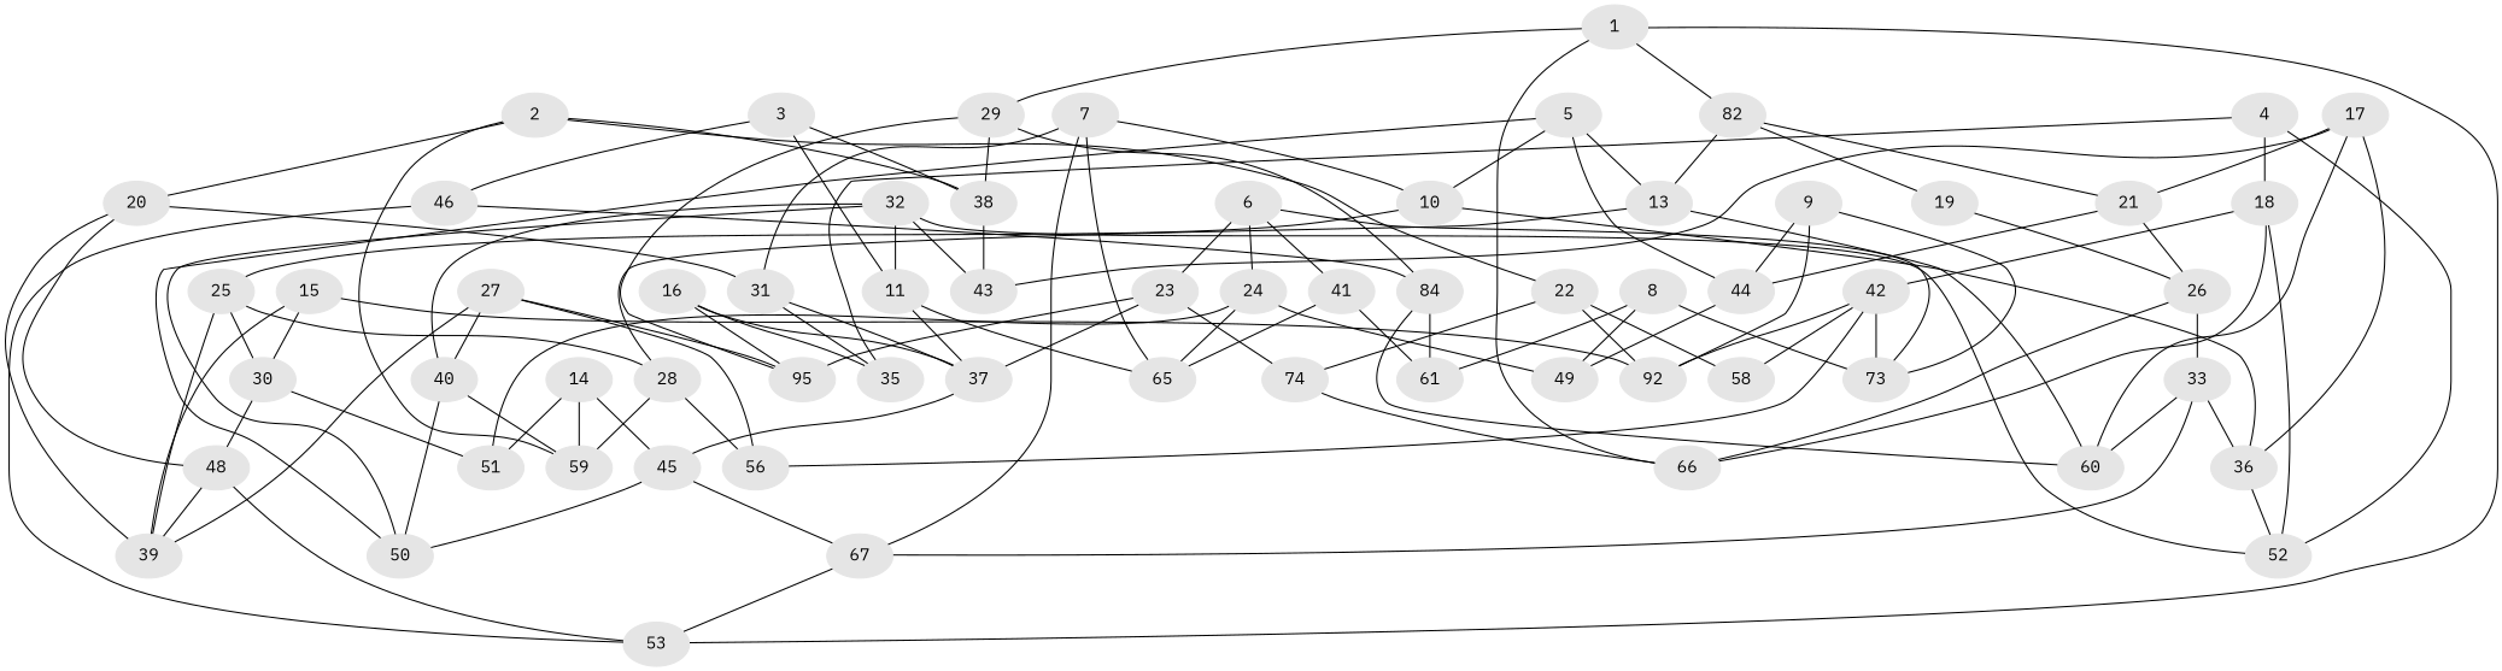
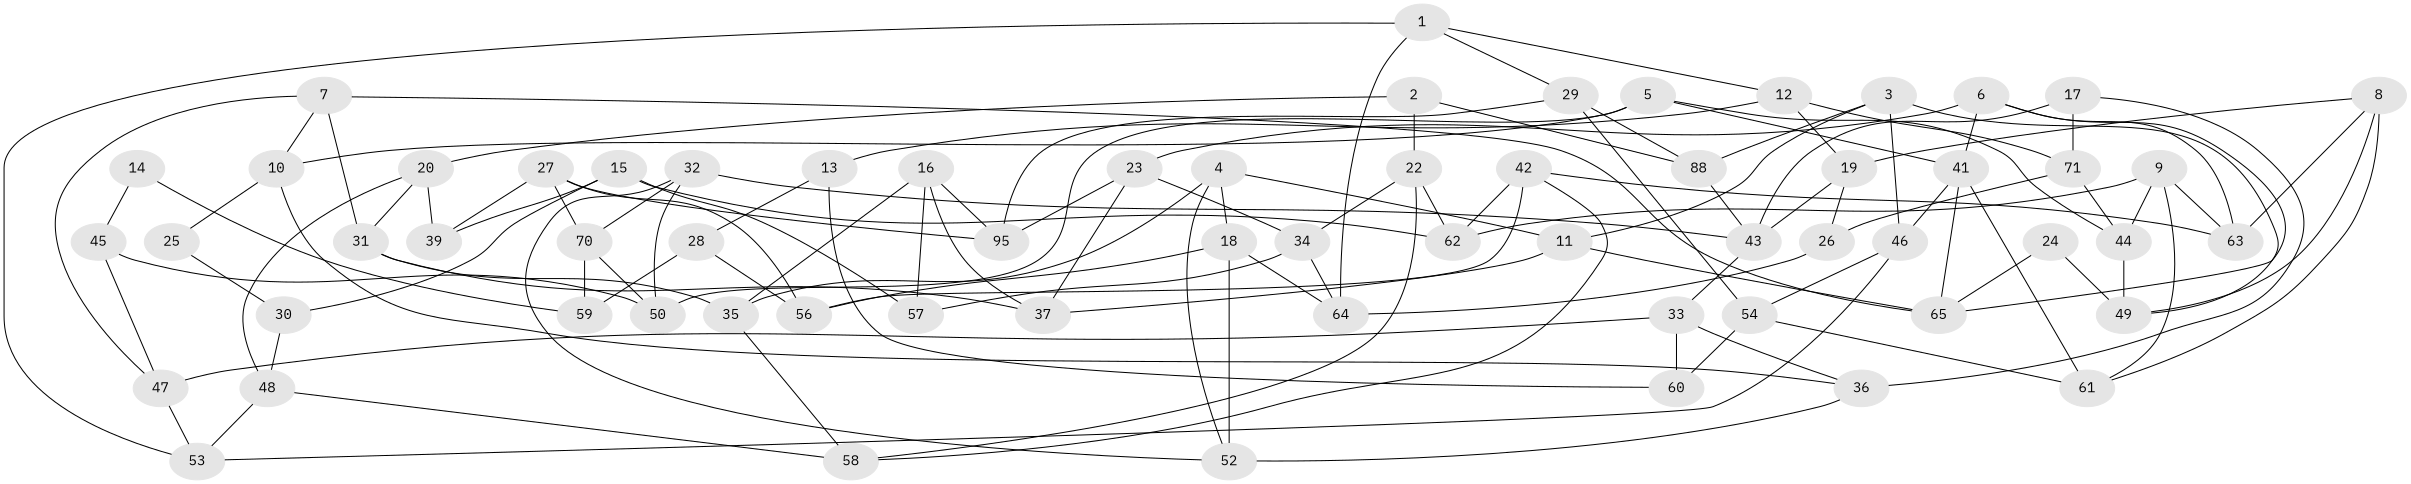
  graph {
    fontname="IBM Plex Mono"
    node [color=gray90 fontname="IBM Plex Mono" style=filled]
    edge [fontname="IBM Plex Mono"]
    1
-   12 [label=82]
+   12
    29
    53
-   64 [label=66]
+   64
    13
    19
-   21
-   38
+   21 [label=71]
+   38 [label=88]
    n10 [label=95]
-   54 [label=84]
+   54
    2
    20
    22
    59
    31
    39
    48
-   62 [label=92]
-   34 [label=74]
+   62
+   34
    58
    43
    3
    11
    46
    49
    65
    37
    4
    18
    35
    52
    56
    5
    10
    44
    50
    25
    36
    28
    60
    6
    23
    24
    41
-   63 [label=73]
-   51
+   63
    61
    7
-   47 [label=67]
+   47
    8
    26
    9
    30
    14
    45
    15
+   57
    16
    17
    33
    27
-   40
+   40 [label=70]
    32
    42
    1 -- 12
    1 -- 29
    1 -- 53
    1 -- 64
    12 -- 13
    12 -- 19
    12 -- 21
    29 -- 38
    29 -- n10
    29 -- 54
    13 -- 28
    13 -- 60
+   19 -- 43
    19 -- 26
    21 -- 44
    21 -- 26
    38 -- 43
    54 -- 60
    54 -- 61
    2 -- 38
    2 -- 20
    2 -- 22
-   2 -- 59
    20 -- 31
    20 -- 39
    20 -- 48
    22 -- 62
    22 -- 34
    22 -- 58
    31 -- 37
    31 -- 35
    48 -- 53
-   48 -- 39
+   48 -- 58
    34 -- 64
+   34 -- 57
    3 -- 38
    3 -- 11
    3 -- 46
+   3 -- 49
    11 -- 65
    11 -- 37
    46 -- 53
    46 -- 54
-   37 -- 45
-   32 -- 11
+   4 -- 11
    4 -- 18
    4 -- 35
    4 -- 52
    18 -- 64
    18 -- 52
-   18 -- 42
-   5 -- 13
+   18 -- 56
+   35 -- 58
+   5 -- 41
    5 -- 10
    5 -- 44
    5 -- 50
    10 -- 25
    10 -- 36
    44 -- 49
-   25 -- 39
-   25 -- 28
    25 -- 30
    36 -- 52
    28 -- 59
    28 -- 56
    6 -- 23
-   6 -- 24
+   6 -- 65
    6 -- 41
    6 -- 63
    23 -- n10
    23 -- 34
    23 -- 37
    24 -- 49
    24 -- 65
-   24 -- 51
+   41 -- 46
    41 -- 65
    41 -- 61
    7 -- 31
    7 -- 65
    7 -- 10
    7 -- 47
    47 -- 53
+   8 -- 19
    8 -- 49
    8 -- 63
    8 -- 61
    26 -- 64
-   26 -- 33
+   43 -- 33
    9 -- 62
    9 -- 44
    9 -- 63
+   9 -- 61
    30 -- 48
-   30 -- 51
    14 -- 59
-   14 -- 51
    14 -- 45
    45 -- 50
    45 -- 47
    15 -- 39
    15 -- 62
    15 -- 30
+   15 -- 57
    16 -- n10
    16 -- 37
    16 -- 35
+   16 -- 57
    17 -- 21
    17 -- 43
    17 -- 36
-   17 -- 60
    33 -- 36
    33 -- 60
    33 -- 47
    27 -- n10
    27 -- 39
    27 -- 56
    27 -- 40
    40 -- 59
    40 -- 50
    32 -- 43
    32 -- 52
    32 -- 50
    32 -- 40
    42 -- 62
    42 -- 58
    42 -- 56
    42 -- 63
  }
